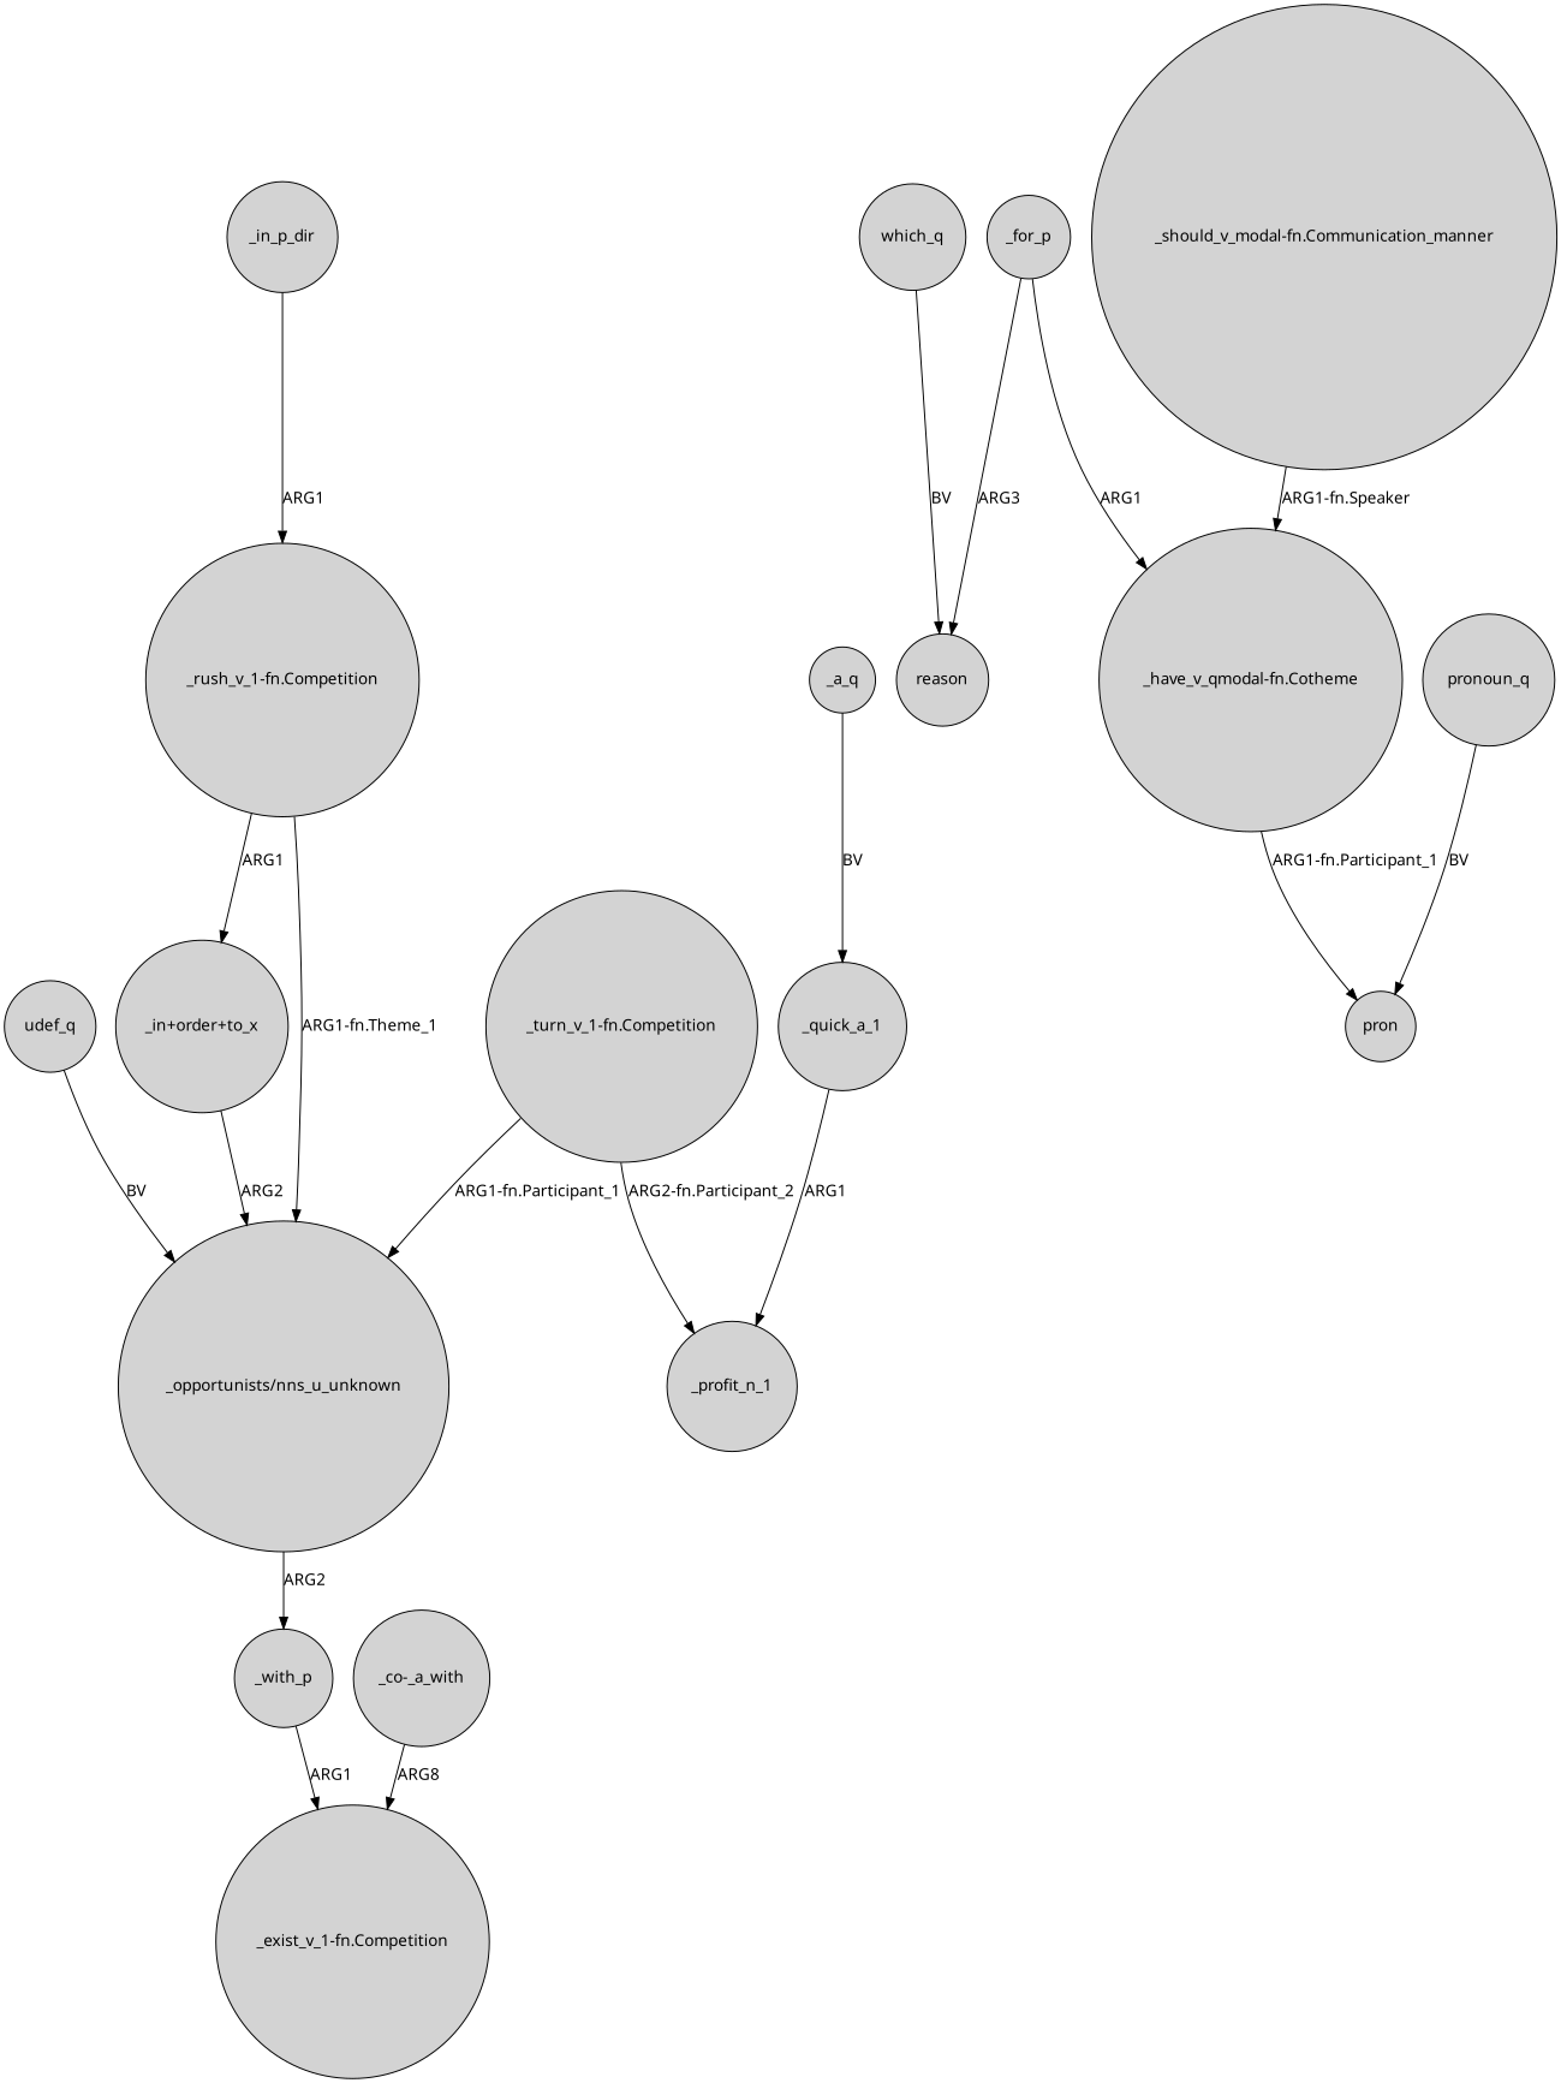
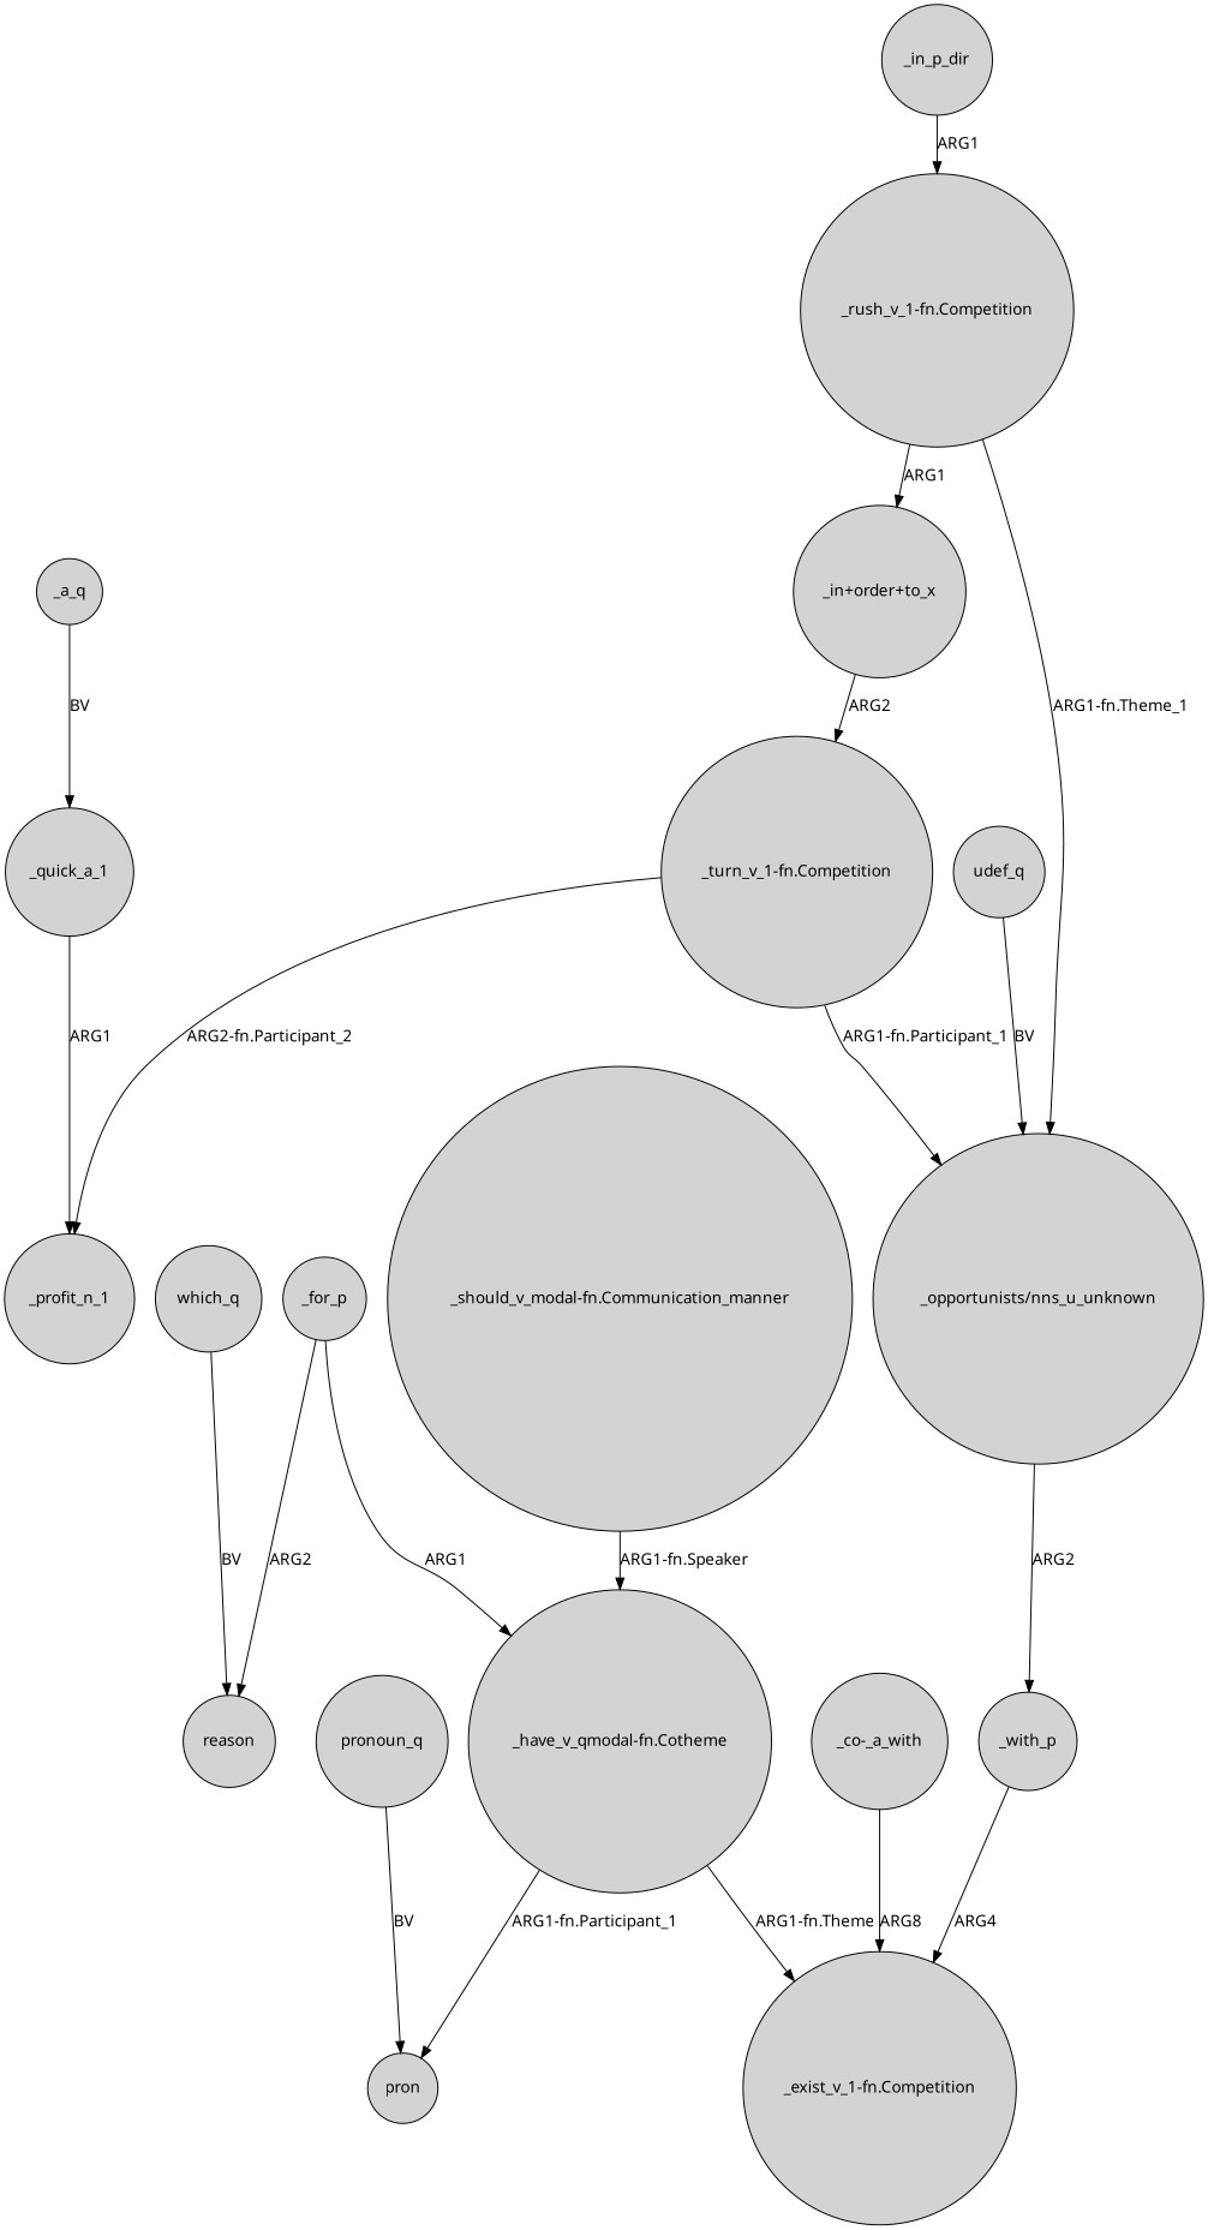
  digraph {
    fontname="Noto Sans"
    node [fontname="Noto Sans" shape=circle style=filled]
    edge [fontname="Noto Sans"]
    udef_q
    "_opportunists/nns_u_unknown"
    _with_p
    _quick_a_1
    _profit_n_1
    which_q
    reason
    _for_p
    "_have_v_qmodal-fn.Cotheme"
    "_exist_v_1-fn.Competition"
    pron
    "_turn_v_1-fn.Competition"
    _in_p_dir
    "_rush_v_1-fn.Competition"
    "_in+order+to_x"
    pronoun_q
    "_co-_a_with"
    "_should_v_modal-fn.Communication_manner"
    _a_q
    udef_q -> "_opportunists/nns_u_unknown" [label=BV]
    "_opportunists/nns_u_unknown" -> _with_p [label=ARG2]
-   _with_p -> "_exist_v_1-fn.Competition" [label=ARG1]
+   _with_p -> "_exist_v_1-fn.Competition" [label=ARG4]
    _quick_a_1 -> _profit_n_1 [label=ARG1]
    which_q -> reason [label=BV]
-   _for_p -> reason [label=ARG3]
+   _for_p -> reason [label=ARG2]
    _for_p -> "_have_v_qmodal-fn.Cotheme" [label=ARG1]
+   "_have_v_qmodal-fn.Cotheme" -> "_exist_v_1-fn.Competition" [label="ARG1-fn.Theme"]
    "_have_v_qmodal-fn.Cotheme" -> pron [label="ARG1-fn.Participant_1"]
    "_turn_v_1-fn.Competition" -> "_opportunists/nns_u_unknown" [label="ARG1-fn.Participant_1"]
    "_turn_v_1-fn.Competition" -> _profit_n_1 [label="ARG2-fn.Participant_2"]
    _in_p_dir -> "_rush_v_1-fn.Competition" [label=ARG1]
    "_rush_v_1-fn.Competition" -> "_opportunists/nns_u_unknown" [label="ARG1-fn.Theme_1"]
    "_rush_v_1-fn.Competition" -> "_in+order+to_x" [label=ARG1]
-   "_in+order+to_x" -> "_opportunists/nns_u_unknown" [label=ARG2]
+   "_in+order+to_x" -> "_turn_v_1-fn.Competition" [label=ARG2]
    pronoun_q -> pron [label=BV]
    "_co-_a_with" -> "_exist_v_1-fn.Competition" [label=ARG8]
    "_should_v_modal-fn.Communication_manner" -> "_have_v_qmodal-fn.Cotheme" [label="ARG1-fn.Speaker"]
    _a_q -> _quick_a_1 [label=BV]
  }
